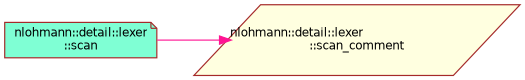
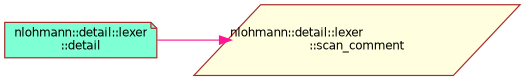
  digraph {
    rankdir=RL
    node [color=brown fontname=Helvetica fontsize=10 style=filled]
    n1 [fillcolor=lightyellow fontcolor=black height=0.2 label="nlohmann::detail::lexer\l::scan_comment" shape=parallelogram width=0.4]
-   n2 [fillcolor=aquamarine height=0.2 label="nlohmann::detail::lexer\l::scan" shape=note width=0.4]
+   n2 [fillcolor=aquamarine height=0.2 label="nlohmann::detail::lexer\l::detail" shape=note width=0.4]
    n1 -> n2 [color=deeppink dir=back fontname=Helvetica fontsize=10 labelfontname=Helvetica labelfontsize=10 style=solid]
  }
